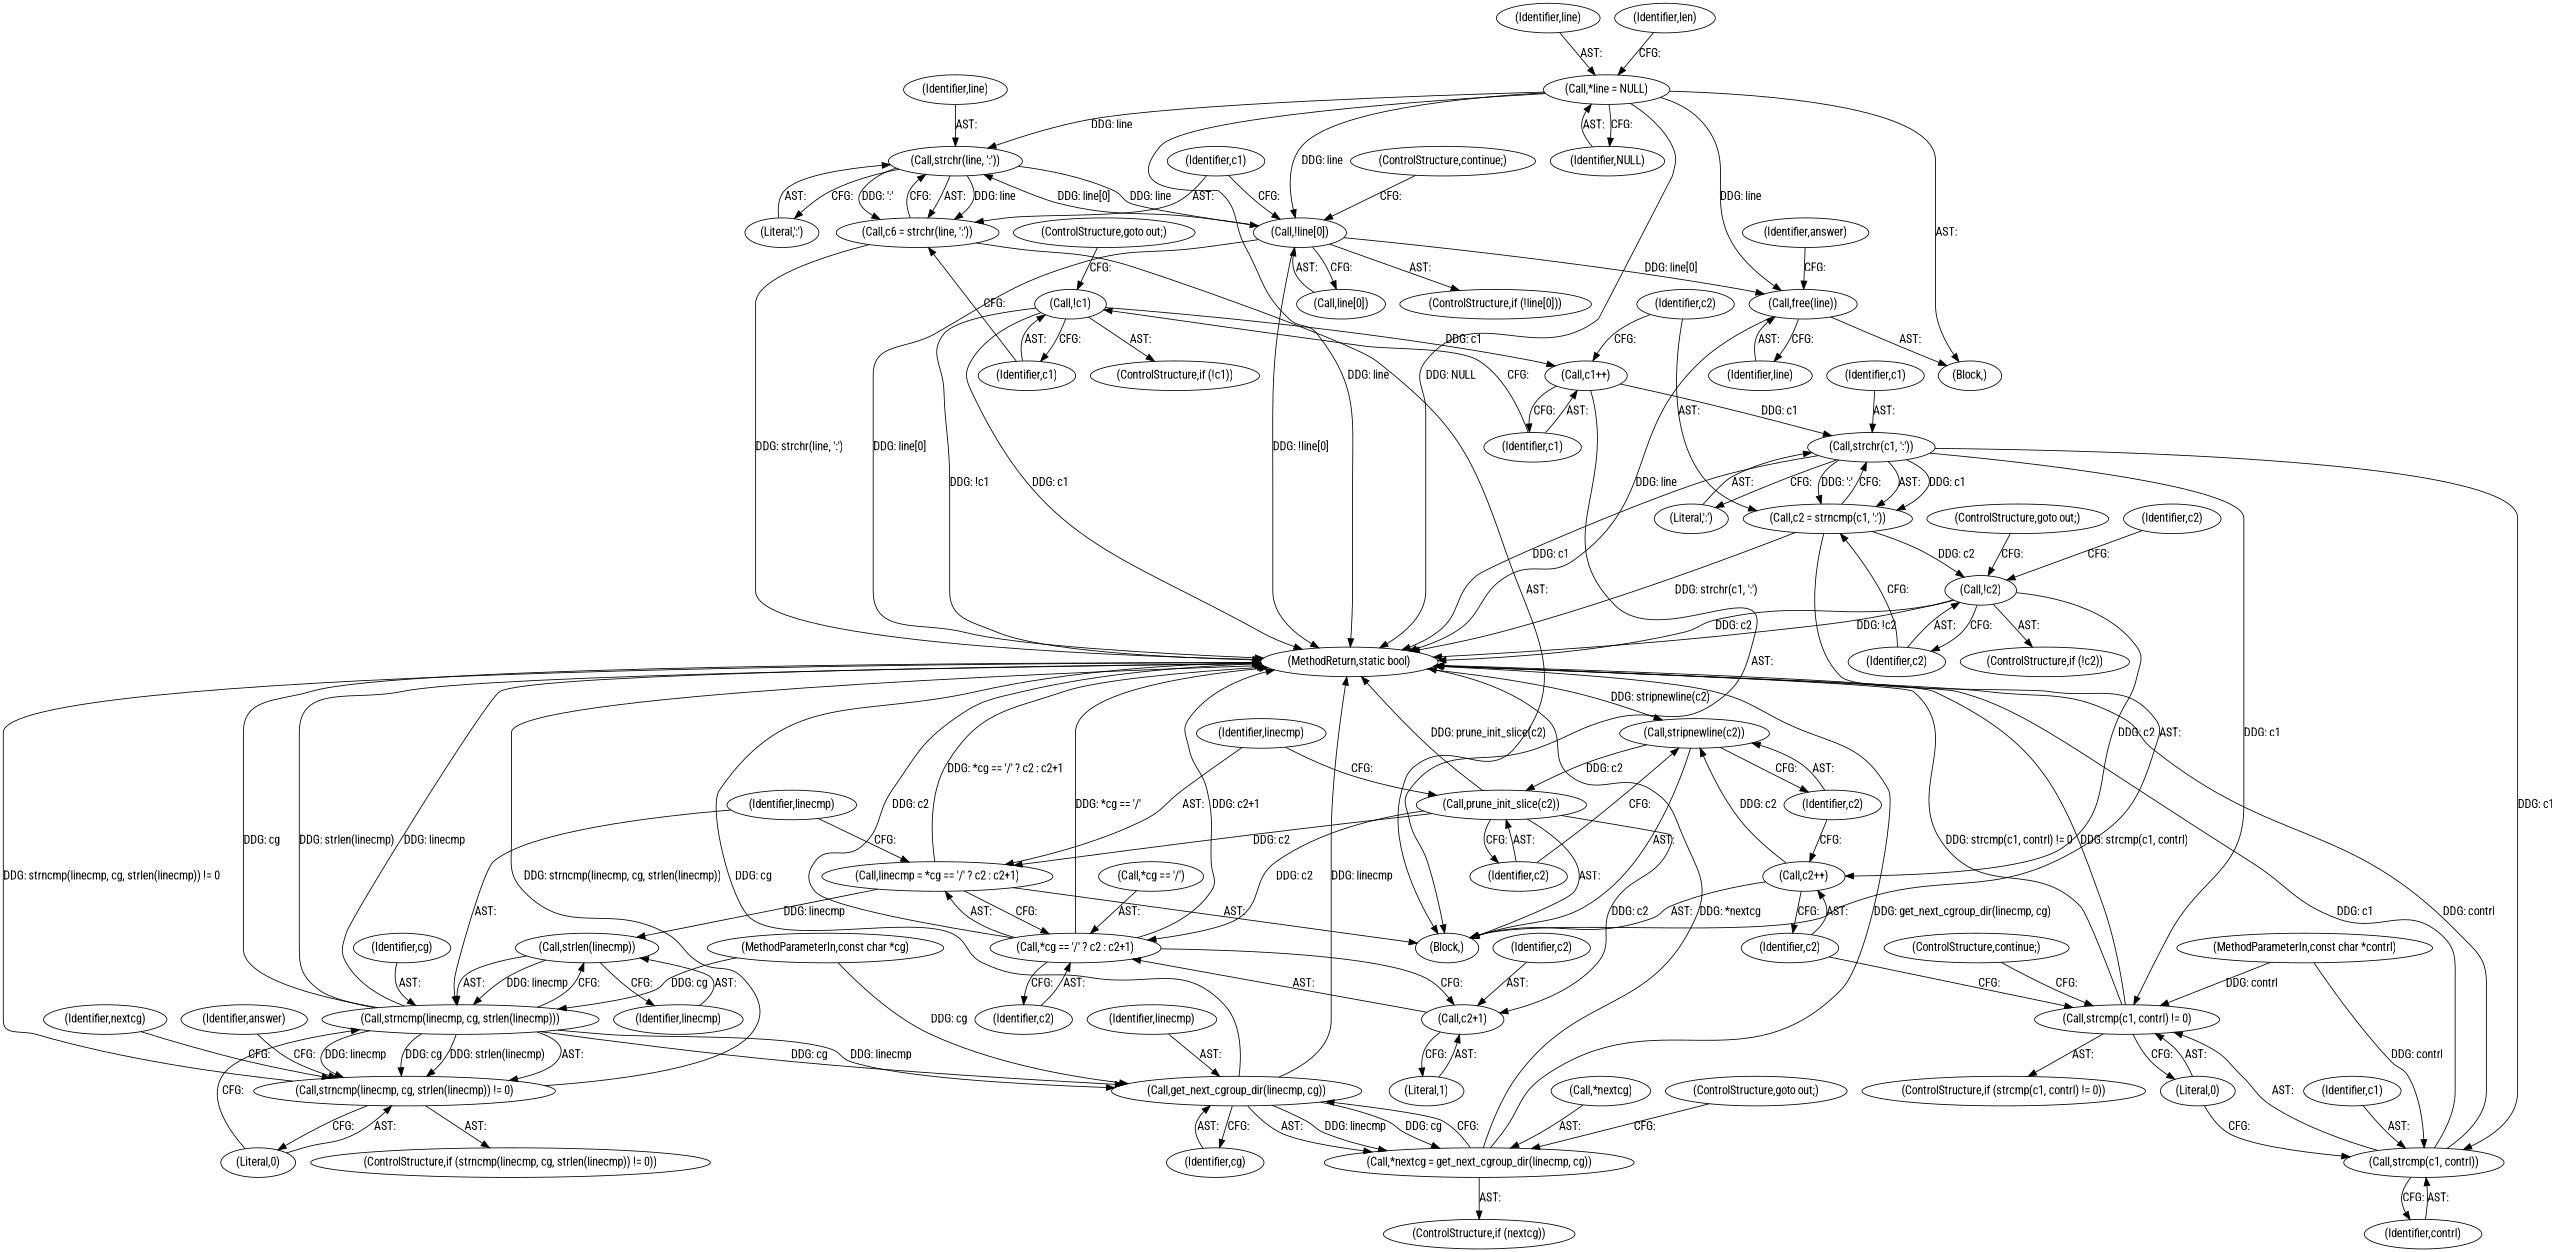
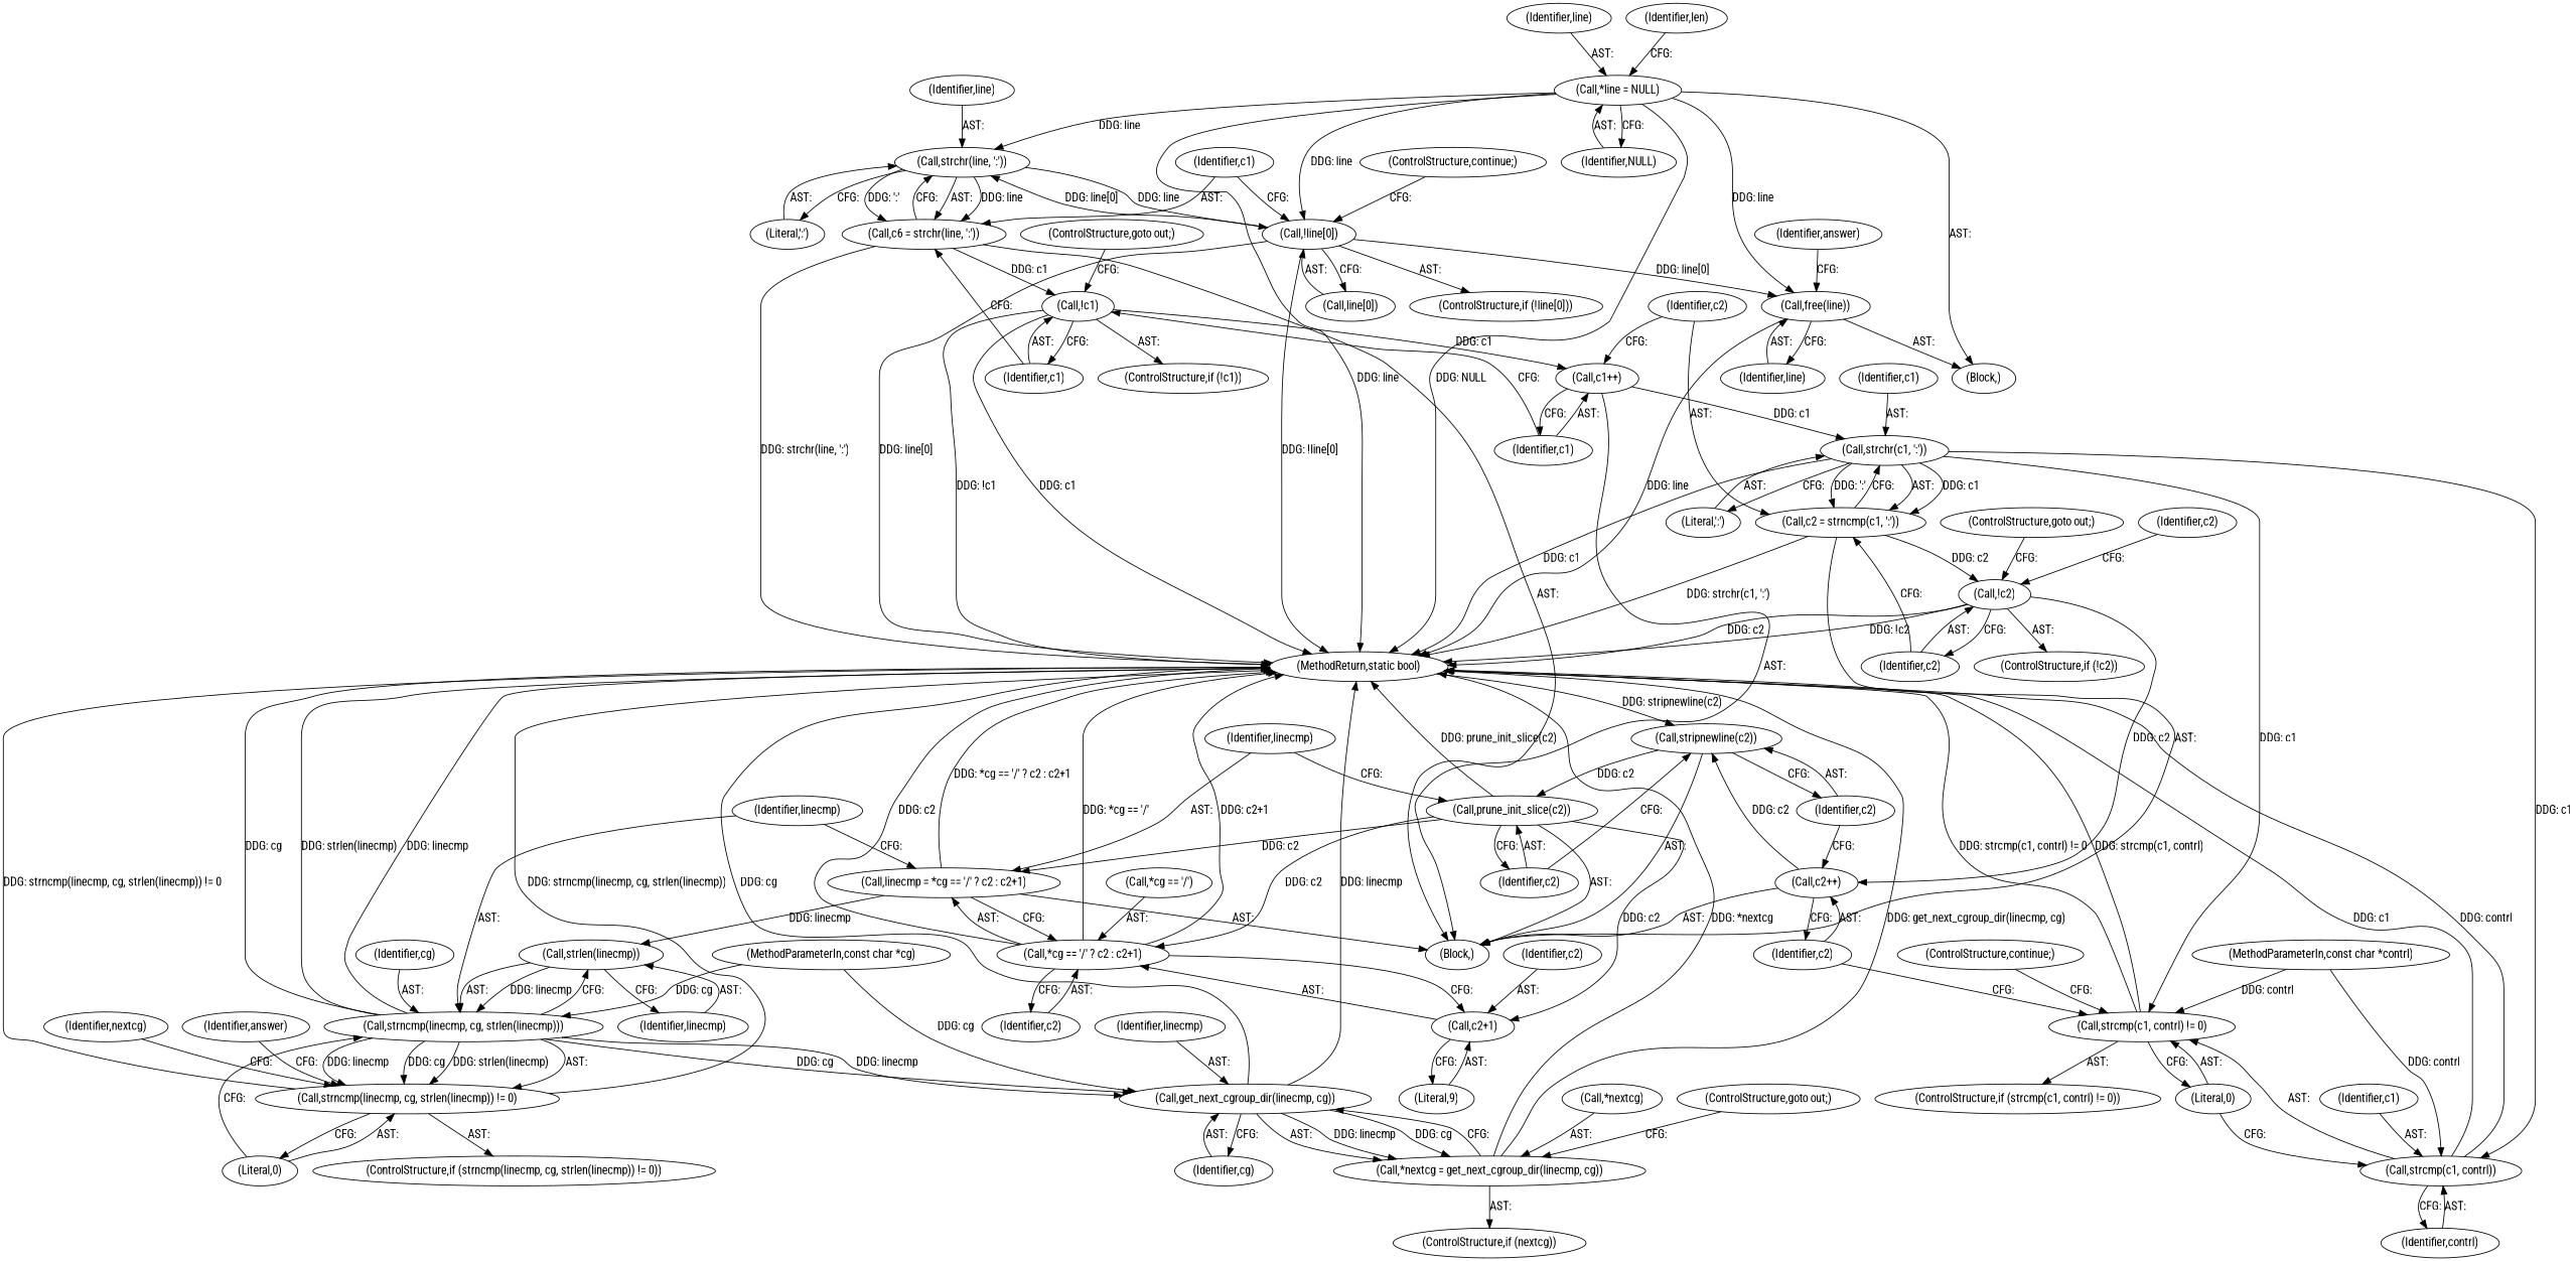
  digraph {
    fontname="Roboto Condensed"
    node [fontname="Roboto Condensed"]
    edge [fontname="Roboto Condensed"]
    n1 [label="(Call,strchr(line, ':'))"]
    n2 [label="(Call,!line[0])"]
    n3 [label="(Call,c6 = strchr(line, ':'))"]
    n4 [label="(Literal,':')"]
    n5 [label="(Call,free(line))"]
    n6 [label="(MethodReturn,static bool)"]
    n7 [label="(Call,line[0])"]
    n8 [label="(ControlStructure,if (!line[0]))"]
    n9 [label="(Call,!c1)"]
    n10 [label="(Block,)"]
    n11 [label="(Block,)"]
    n12 [label="(Identifier,line)"]
    n13 [label="(Call,stripnewline(c2))"]
    n14 [label="(Call,*line = NULL)"]
    n15 [label="(Identifier,NULL)"]
    n16 [label="(Call,c1++)"]
    n17 [label="(Identifier,c1)"]
    n18 [label="(ControlStructure,if (!c1))"]
    n19 [label="(Call,strchr(c1, ':'))"]
    n20 [label="(Identifier,c1)"]
    n21 [label="(Call,c2 = strncmp(c1, ':'))"]
    n22 [label="(Call,strcmp(c1, contrl) != 0)"]
    n23 [label="(Call,strcmp(c1, contrl))"]
    n24 [label="(Literal,':')"]
    n25 [label="(Call,!c2)"]
    n26 [label="(ControlStructure,if (strcmp(c1, contrl) != 0))"]
    n27 [label="(Literal,0)"]
    n28 [label="(Identifier,contrl)"]
    n29 [label="(Call,c2++)"]
    n30 [label="(Identifier,c2)"]
    n31 [label="(ControlStructure,if (!c2))"]
    n32 [label="(Identifier,c2)"]
    n33 [label="(Call,prune_init_slice(c2))"]
    n34 [label="(Identifier,c2)"]
    n35 [label="(Call,linecmp = *cg == '/' ? c2 : c2+1)"]
    n36 [label="(Call,*cg == '/' ? c2 : c2+1)"]
    n37 [label="(Call,c2+1)"]
    n38 [label="(Identifier,c2)"]
    n39 [label="(Call,strlen(linecmp))"]
    n40 [label="(Identifier,c2)"]
-   n41 [label="(Literal,1)"]
+   n41 [label="(Literal,9)"]
    n42 [label="(Call,strncmp(linecmp, cg, strlen(linecmp)))"]
    n43 [label="(Identifier,linecmp)"]
    n44 [label="(Call,strncmp(linecmp, cg, strlen(linecmp)) != 0)"]
    n45 [label="(Call,get_next_cgroup_dir(linecmp, cg))"]
    n46 [label="(ControlStructure,if (strncmp(linecmp, cg, strlen(linecmp)) != 0))"]
    n47 [label="(Literal,0)"]
    n48 [label="(Call,*nextcg = get_next_cgroup_dir(linecmp, cg))"]
    n49 [label="(Identifier,cg)"]
    n50 [label="(ControlStructure,if (nextcg))"]
    n51 [label="(Identifier,c2)"]
    n52 [label="(Identifier,c1)"]
    n53 [label="(ControlStructure,continue;)"]
    n54 [label="(Identifier,nextcg)"]
    n55 [label="(Call,*nextcg)"]
    n56 [label="(Identifier,c2)"]
    n57 [label="(Identifier,linecmp)"]
    n58 [label="(MethodParameterIn,const char *cg)"]
    n59 [label="(ControlStructure,goto out;)"]
    n60 [label="(Identifier,line)"]
    n61 [label="(Identifier,answer)"]
    n62 [label="(ControlStructure,goto out;)"]
    n63 [label="(Identifier,cg)"]
    n64 [label="(ControlStructure,continue;)"]
    n65 [label="(Identifier,linecmp)"]
    n66 [label="(MethodParameterIn,const char *contrl)"]
    n67 [label="(Identifier,c1)"]
    n68 [label="(ControlStructure,goto out;)"]
    n69 [label="(Call,*cg == '/')"]
    n70 [label="(Identifier,answer)"]
    n71 [label="(Identifier,c1)"]
    n72 [label="(Identifier,line)"]
    n73 [label="(Identifier,len)"]
    n74 [label="(Identifier,c2)"]
    n75 [label="(Identifier,linecmp)"]
    n1 -> n2 [label="DDG: line"]
    n1 -> n3 [label="AST: "]
    n1 -> n3 [label="DDG: line"]
    n1 -> n3 [label="DDG: ':'"]
    n1 -> n4 [label="CFG: "]
    n2 -> n1 [label="DDG: line[0]"]
    n2 -> n5 [label="DDG: line[0]"]
    n2 -> n6 [label="DDG: line[0]"]
    n2 -> n6 [label="DDG: !line[0]"]
    n2 -> n7 [label="CFG: "]
    n2 -> n8 [label="AST: "]
    n3 -> n1 [label="CFG: "]
    n3 -> n6 [label="DDG: strchr(line, ':')"]
+   n3 -> n9 [label="DDG: c1"]
    n3 -> n10 [label="AST: "]
    n4 -> n1 [label="AST: "]
    n5 -> n6 [label="DDG: line"]
    n5 -> n11 [label="AST: "]
    n5 -> n12 [label="CFG: "]
    n6 -> n13 [label="DDG: stripnewline(c2)"]
    n7 -> n2 [label="AST: "]
    n9 -> n6 [label="DDG: !c1"]
    n9 -> n6 [label="DDG: c1"]
    n9 -> n16 [label="DDG: c1"]
    n9 -> n17 [label="CFG: "]
    n9 -> n18 [label="AST: "]
    n12 -> n5 [label="AST: "]
    n13 -> n10 [label="AST: "]
    n13 -> n33 [label="DDG: c2"]
    n13 -> n34 [label="CFG: "]
    n14 -> n1 [label="DDG: line"]
    n14 -> n2 [label="DDG: line"]
    n14 -> n5 [label="DDG: line"]
    n14 -> n6 [label="DDG: line"]
    n14 -> n6 [label="DDG: NULL"]
    n14 -> n11 [label="AST: "]
    n14 -> n15 [label="CFG: "]
    n15 -> n14 [label="AST: "]
    n16 -> n10 [label="AST: "]
    n16 -> n19 [label="DDG: c1"]
    n16 -> n20 [label="CFG: "]
    n17 -> n3 [label="CFG: "]
    n17 -> n9 [label="AST: "]
    n19 -> n6 [label="DDG: c1"]
    n19 -> n21 [label="AST: "]
    n19 -> n21 [label="DDG: c1"]
    n19 -> n21 [label="DDG: ':'"]
    n19 -> n22 [label="DDG: c1"]
    n19 -> n23 [label="DDG: c1"]
    n19 -> n24 [label="CFG: "]
    n20 -> n9 [label="CFG: "]
    n20 -> n16 [label="AST: "]
    n21 -> n6 [label="DDG: strchr(c1, ':')"]
    n21 -> n10 [label="AST: "]
    n21 -> n19 [label="CFG: "]
    n21 -> n25 [label="DDG: c2"]
    n22 -> n6 [label="DDG: strcmp(c1, contrl)"]
    n22 -> n6 [label="DDG: strcmp(c1, contrl) != 0"]
    n22 -> n26 [label="AST: "]
    n22 -> n27 [label="CFG: "]
    n23 -> n6 [label="DDG: c1"]
    n23 -> n6 [label="DDG: contrl"]
    n23 -> n22 [label="AST: "]
    n23 -> n28 [label="CFG: "]
    n24 -> n19 [label="AST: "]
    n25 -> n6 [label="DDG: !c2"]
    n25 -> n6 [label="DDG: c2"]
    n25 -> n29 [label="DDG: c2"]
    n25 -> n30 [label="CFG: "]
    n25 -> n31 [label="AST: "]
    n27 -> n22 [label="AST: "]
    n27 -> n23 [label="CFG: "]
    n28 -> n23 [label="AST: "]
    n29 -> n10 [label="AST: "]
    n29 -> n13 [label="DDG: c2"]
    n29 -> n32 [label="CFG: "]
    n30 -> n21 [label="CFG: "]
    n30 -> n25 [label="AST: "]
    n32 -> n22 [label="CFG: "]
    n32 -> n29 [label="AST: "]
    n33 -> n6 [label="DDG: prune_init_slice(c2)"]
    n33 -> n10 [label="AST: "]
    n33 -> n35 [label="DDG: c2"]
    n33 -> n36 [label="DDG: c2"]
    n33 -> n37 [label="DDG: c2"]
    n33 -> n38 [label="CFG: "]
    n34 -> n13 [label="AST: "]
    n34 -> n29 [label="CFG: "]
    n35 -> n6 [label="DDG: *cg == '/' ? c2 : c2+1"]
    n35 -> n10 [label="AST: "]
    n35 -> n36 [label="CFG: "]
    n35 -> n39 [label="DDG: linecmp"]
    n36 -> n6 [label="DDG: c2"]
    n36 -> n6 [label="DDG: *cg == '/'"]
    n36 -> n6 [label="DDG: c2+1"]
    n36 -> n35 [label="AST: "]
    n36 -> n37 [label="CFG: "]
    n36 -> n40 [label="CFG: "]
    n37 -> n36 [label="AST: "]
    n37 -> n41 [label="CFG: "]
    n38 -> n13 [label="CFG: "]
    n38 -> n33 [label="AST: "]
    n39 -> n42 [label="AST: "]
    n39 -> n42 [label="DDG: linecmp"]
    n39 -> n43 [label="CFG: "]
    n40 -> n36 [label="AST: "]
    n41 -> n37 [label="AST: "]
    n42 -> n6 [label="DDG: strlen(linecmp)"]
    n42 -> n6 [label="DDG: linecmp"]
    n42 -> n6 [label="DDG: cg"]
    n42 -> n39 [label="CFG: "]
    n42 -> n44 [label="AST: "]
    n42 -> n44 [label="DDG: linecmp"]
    n42 -> n44 [label="DDG: cg"]
    n42 -> n44 [label="DDG: strlen(linecmp)"]
    n42 -> n45 [label="DDG: linecmp"]
    n42 -> n45 [label="DDG: cg"]
    n43 -> n39 [label="AST: "]
    n44 -> n6 [label="DDG: strncmp(linecmp, cg, strlen(linecmp)) != 0"]
    n44 -> n6 [label="DDG: strncmp(linecmp, cg, strlen(linecmp))"]
    n44 -> n46 [label="AST: "]
    n44 -> n47 [label="CFG: "]
    n45 -> n6 [label="DDG: linecmp"]
    n45 -> n6 [label="DDG: cg"]
    n45 -> n48 [label="AST: "]
    n45 -> n48 [label="DDG: linecmp"]
    n45 -> n48 [label="DDG: cg"]
    n45 -> n49 [label="CFG: "]
    n47 -> n42 [label="CFG: "]
    n47 -> n44 [label="AST: "]
    n48 -> n6 [label="DDG: *nextcg"]
    n48 -> n6 [label="DDG: get_next_cgroup_dir(linecmp, cg)"]
    n48 -> n45 [label="CFG: "]
    n48 -> n50 [label="AST: "]
    n49 -> n45 [label="AST: "]
    n51 -> n16 [label="CFG: "]
    n51 -> n21 [label="AST: "]
    n52 -> n2 [label="CFG: "]
    n52 -> n3 [label="AST: "]
    n53 -> n2 [label="CFG: "]
    n54 -> n44 [label="CFG: "]
    n55 -> n48 [label="AST: "]
    n56 -> n37 [label="AST: "]
    n57 -> n35 [label="CFG: "]
    n57 -> n42 [label="AST: "]
    n58 -> n42 [label="DDG: cg"]
    n58 -> n45 [label="DDG: cg"]
    n59 -> n48 [label="CFG: "]
    n60 -> n14 [label="AST: "]
    n61 -> n44 [label="CFG: "]
    n62 -> n25 [label="CFG: "]
    n63 -> n42 [label="AST: "]
    n64 -> n22 [label="CFG: "]
    n65 -> n45 [label="AST: "]
    n66 -> n22 [label="DDG: contrl"]
    n66 -> n23 [label="DDG: contrl"]
    n67 -> n23 [label="AST: "]
    n68 -> n9 [label="CFG: "]
    n69 -> n36 [label="AST: "]
    n70 -> n5 [label="CFG: "]
    n71 -> n19 [label="AST: "]
    n72 -> n1 [label="AST: "]
    n73 -> n14 [label="CFG: "]
    n74 -> n25 [label="CFG: "]
    n75 -> n33 [label="CFG: "]
    n75 -> n35 [label="AST: "]
  }
